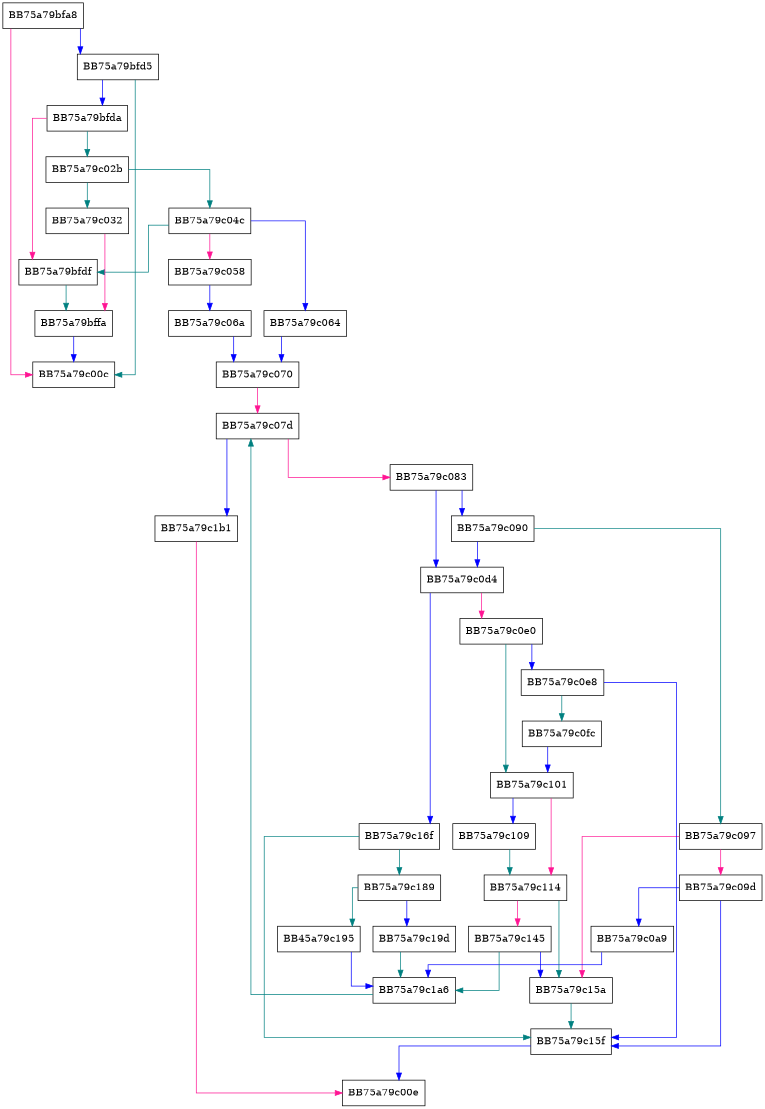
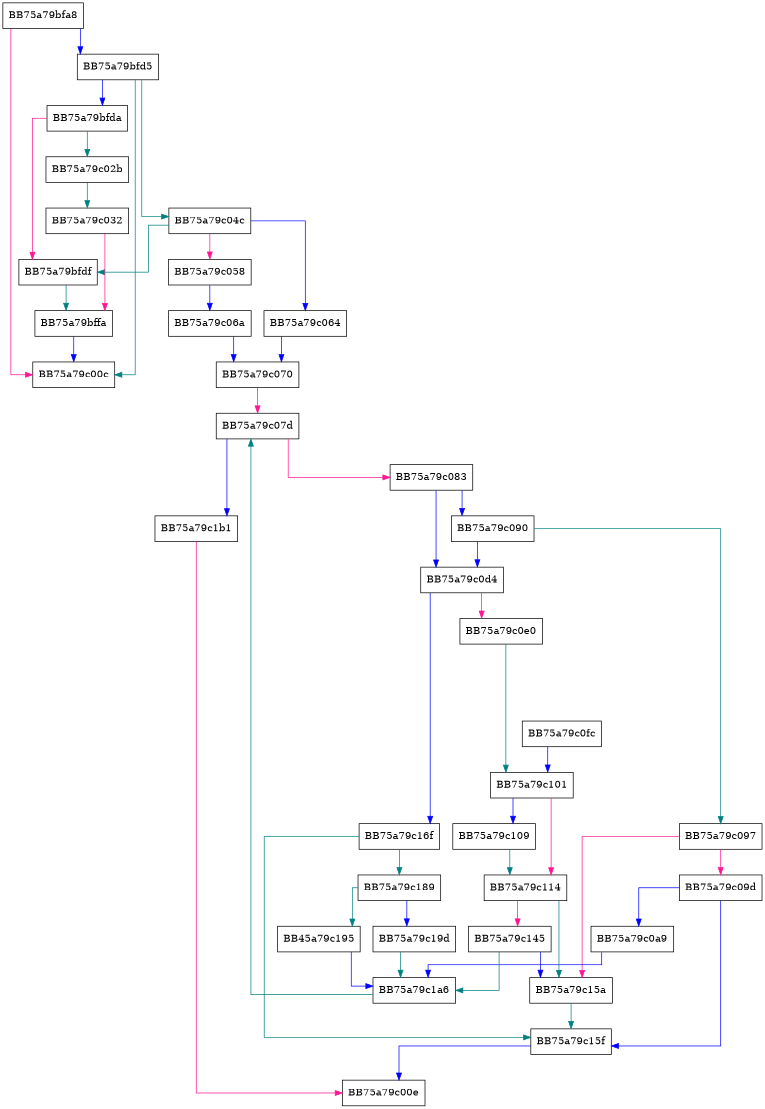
  digraph {
    splines=ortho
    node [shape=box]
    edge [color=blue]
    BB75a79bfa8
    BB75a79c00c
    BB75a79bfd5
    BB75a79bfda
    BB75a79c02b
    BB75a79bfdf
    BB75a79c04c
    BB75a79c032
    BB75a79bffa
    BB75a79c058
    BB75a79c064
    BB75a79c06a
    BB75a79c070
    BB75a79c07d
    BB75a79c1b1
    BB75a79c083
    BB75a79c00e
    BB75a79c0d4
    BB75a79c090
    BB75a79c16f
    BB75a79c0e0
    BB75a79c097
    BB75a79c15f
    BB75a79c189
    BB75a79c101
-   BB75a79c0e8
    BB75a79c15a
    BB75a79c09d
    BB75a79c0a9
    BB75a79c1a6
    BB75a79c19d
    n32 [label=BB45a79c195]
    BB75a79c114
    BB75a79c109
    BB75a79c0fc
    BB75a79c145
    BB75a79bfa8 -> BB75a79c00c [color=deeppink]
    BB75a79bfa8 -> BB75a79bfd5
    BB75a79bfd5 -> BB75a79c00c [color=teal]
    BB75a79bfd5 -> BB75a79bfda
    BB75a79bfda -> BB75a79c02b [color=teal]
    BB75a79bfda -> BB75a79bfdf [color=deeppink]
-   BB75a79c02b -> BB75a79c04c [color=teal]
+   BB75a79bfd5 -> BB75a79c04c [color=teal]
    BB75a79c02b -> BB75a79c032 [color=teal]
    BB75a79bfdf -> BB75a79bffa [color=teal]
    BB75a79c04c -> BB75a79bfdf [color=teal]
    BB75a79c04c -> BB75a79c058 [color=deeppink]
    BB75a79c04c -> BB75a79c064
    BB75a79c032 -> BB75a79bffa [color=deeppink]
    BB75a79bffa -> BB75a79c00c
    BB75a79c058 -> BB75a79c06a
    BB75a79c064 -> BB75a79c070
    BB75a79c06a -> BB75a79c070
    BB75a79c070 -> BB75a79c07d [color=deeppink]
    BB75a79c07d -> BB75a79c1b1
    BB75a79c07d -> BB75a79c083 [color=deeppink]
    BB75a79c1b1 -> BB75a79c00e [color=deeppink]
    BB75a79c083 -> BB75a79c0d4
    BB75a79c083 -> BB75a79c090
    BB75a79c0d4 -> BB75a79c16f
    BB75a79c0d4 -> BB75a79c0e0 [color=deeppink]
    BB75a79c090 -> BB75a79c0d4
    BB75a79c090 -> BB75a79c097 [color=teal]
    BB75a79c16f -> BB75a79c15f [color=teal]
    BB75a79c16f -> BB75a79c189 [color=teal]
    BB75a79c0e0 -> BB75a79c101 [color=teal]
-   BB75a79c0e0 -> BB75a79c0e8
    BB75a79c097 -> BB75a79c15a [color=deeppink]
    BB75a79c097 -> BB75a79c09d [color=deeppink]
    BB75a79c15f -> BB75a79c00e
    BB75a79c189 -> BB75a79c19d
    BB75a79c189 -> n32 [color=teal]
    BB75a79c101 -> BB75a79c114 [color=deeppink]
    BB75a79c101 -> BB75a79c109
-   BB75a79c0e8 -> BB75a79c15f
-   BB75a79c0e8 -> BB75a79c0fc [color=teal]
    BB75a79c15a -> BB75a79c15f [color=teal]
    BB75a79c09d -> BB75a79c15f
    BB75a79c09d -> BB75a79c0a9
    BB75a79c0a9 -> BB75a79c1a6
    BB75a79c1a6 -> BB75a79c07d [color=teal]
    BB75a79c19d -> BB75a79c1a6 [color=teal]
    n32 -> BB75a79c1a6
    BB75a79c114 -> BB75a79c15a [color=teal]
    BB75a79c114 -> BB75a79c145 [color=deeppink]
    BB75a79c109 -> BB75a79c114 [color=teal]
    BB75a79c0fc -> BB75a79c101
    BB75a79c145 -> BB75a79c15a
    BB75a79c145 -> BB75a79c1a6 [color=teal]
  }
